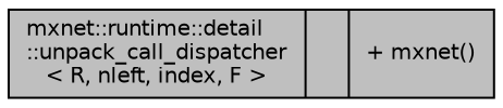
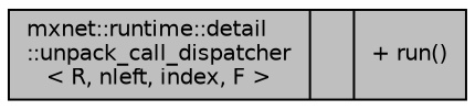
  digraph {
    rankdir=LR
-   n1 [color=black fillcolor=grey75 fontcolor=black fontname=Helvetica fontsize=10 height=0.2 label="{mxnet::runtime::detail\l::unpack_call_dispatcher\l\< R, nleft, index, F \>\n||+ mxnet()\l}" shape=record style=filled width=0.4]
+   n1 [color=black fillcolor=grey75 fontcolor=black fontname=Helvetica fontsize=10 height=0.2 label="{mxnet::runtime::detail\l::unpack_call_dispatcher\l\< R, nleft, index, F \>\n||+ run()\l}" shape=record style=filled width=0.4]
  }
